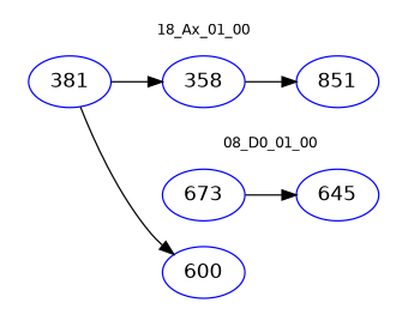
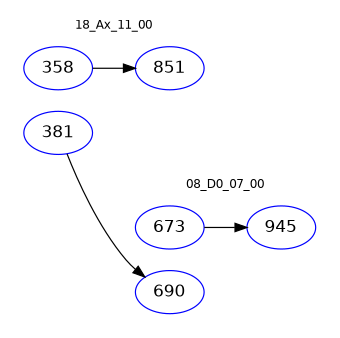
  digraph {
    fontname="DejaVu Sans"
    rankdir=LR
    node [color=blue fontname="DejaVu Sans"]
    edge [color=black fontname="DejaVu Sans"]
    n1 [label=381]
    n2 [label=358]
    n3 [label=851]
    n4 [label=673]
-   n5 [label=645]
-   n6 [label=600]
+   n5 [label=945]
+   n6 [label=690]
    subgraph cluster_1 {
      color=white
      fontsize=10
-     label="18_Ax_01_00"
+     label="18_Ax_11_00"
      n1
      n2
      n3
    }
    subgraph cluster_2 {
      color=white
      fontsize=10
-     label="08_D0_01_00"
+     label="08_D0_07_00"
      n4
      n5
      n6
    }
-   n1 -> n2
    n1 -> n6
    n2 -> n3
    n4 -> n5
  }
